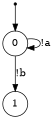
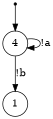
  digraph {
    node [shape=circle]
    ENTRY [shape=point]
-   0
+   0 [label=4]
    1
    ENTRY -> 0
    0 -> 0 [label="!a"]
    0 -> 1 [label="!b"]
  }
